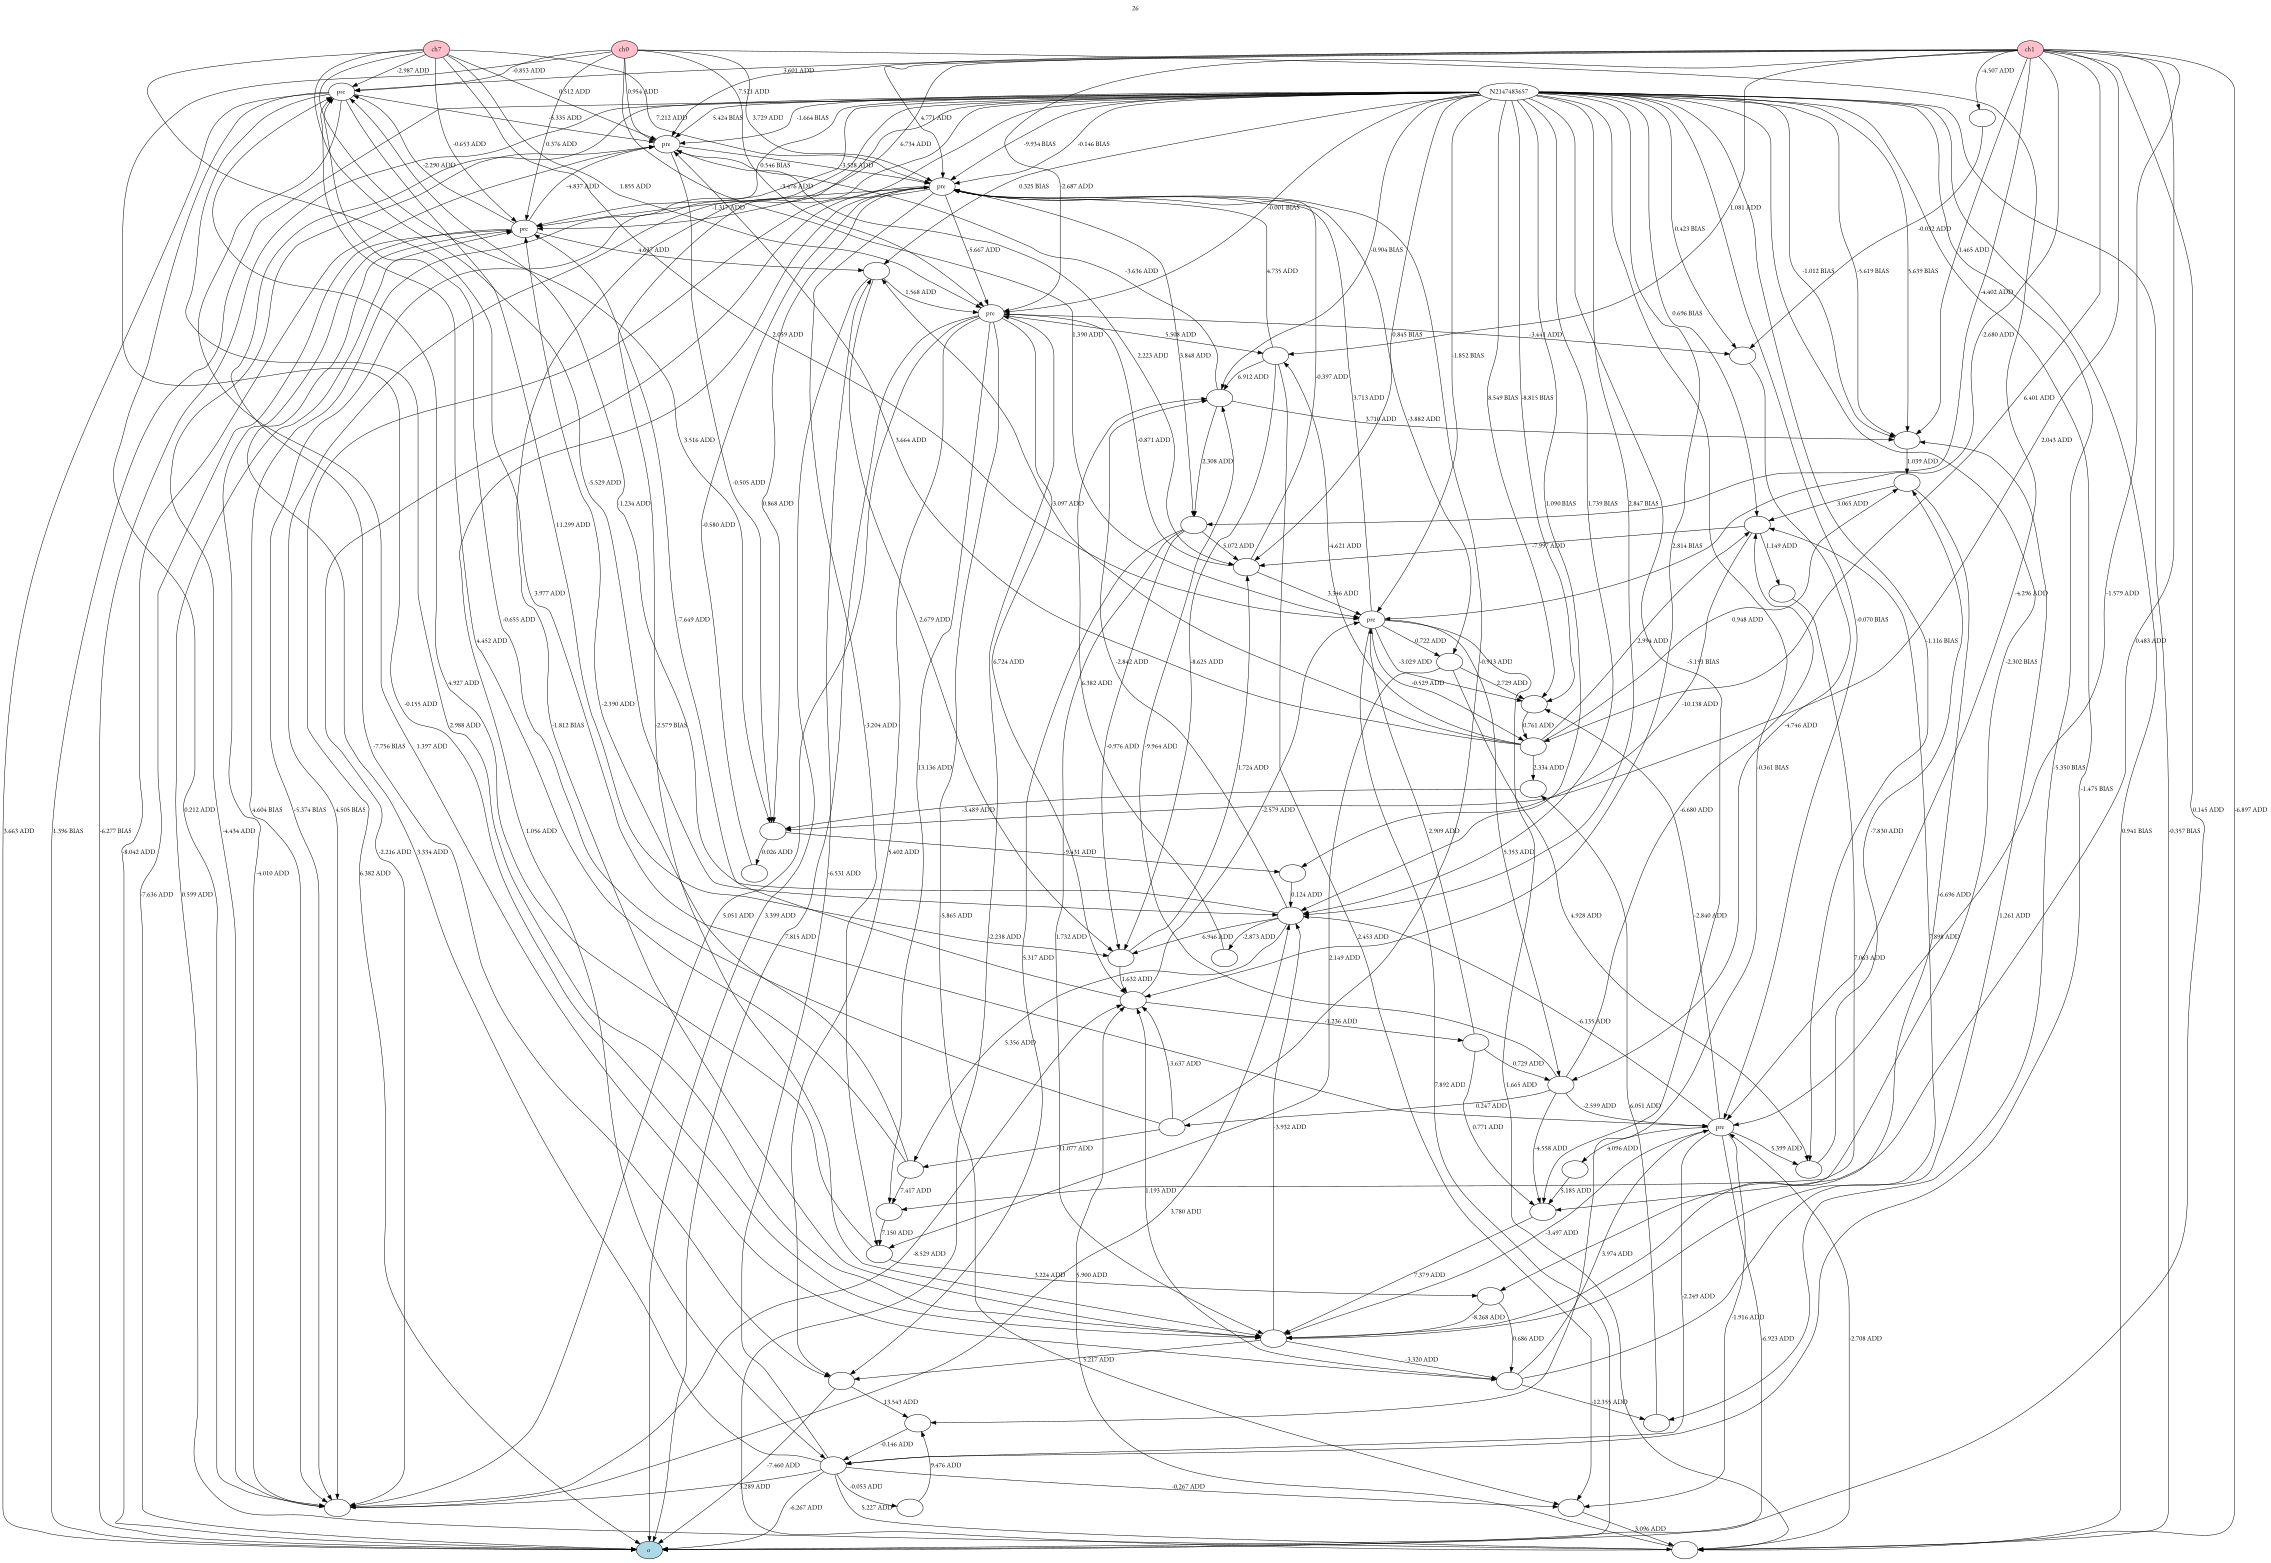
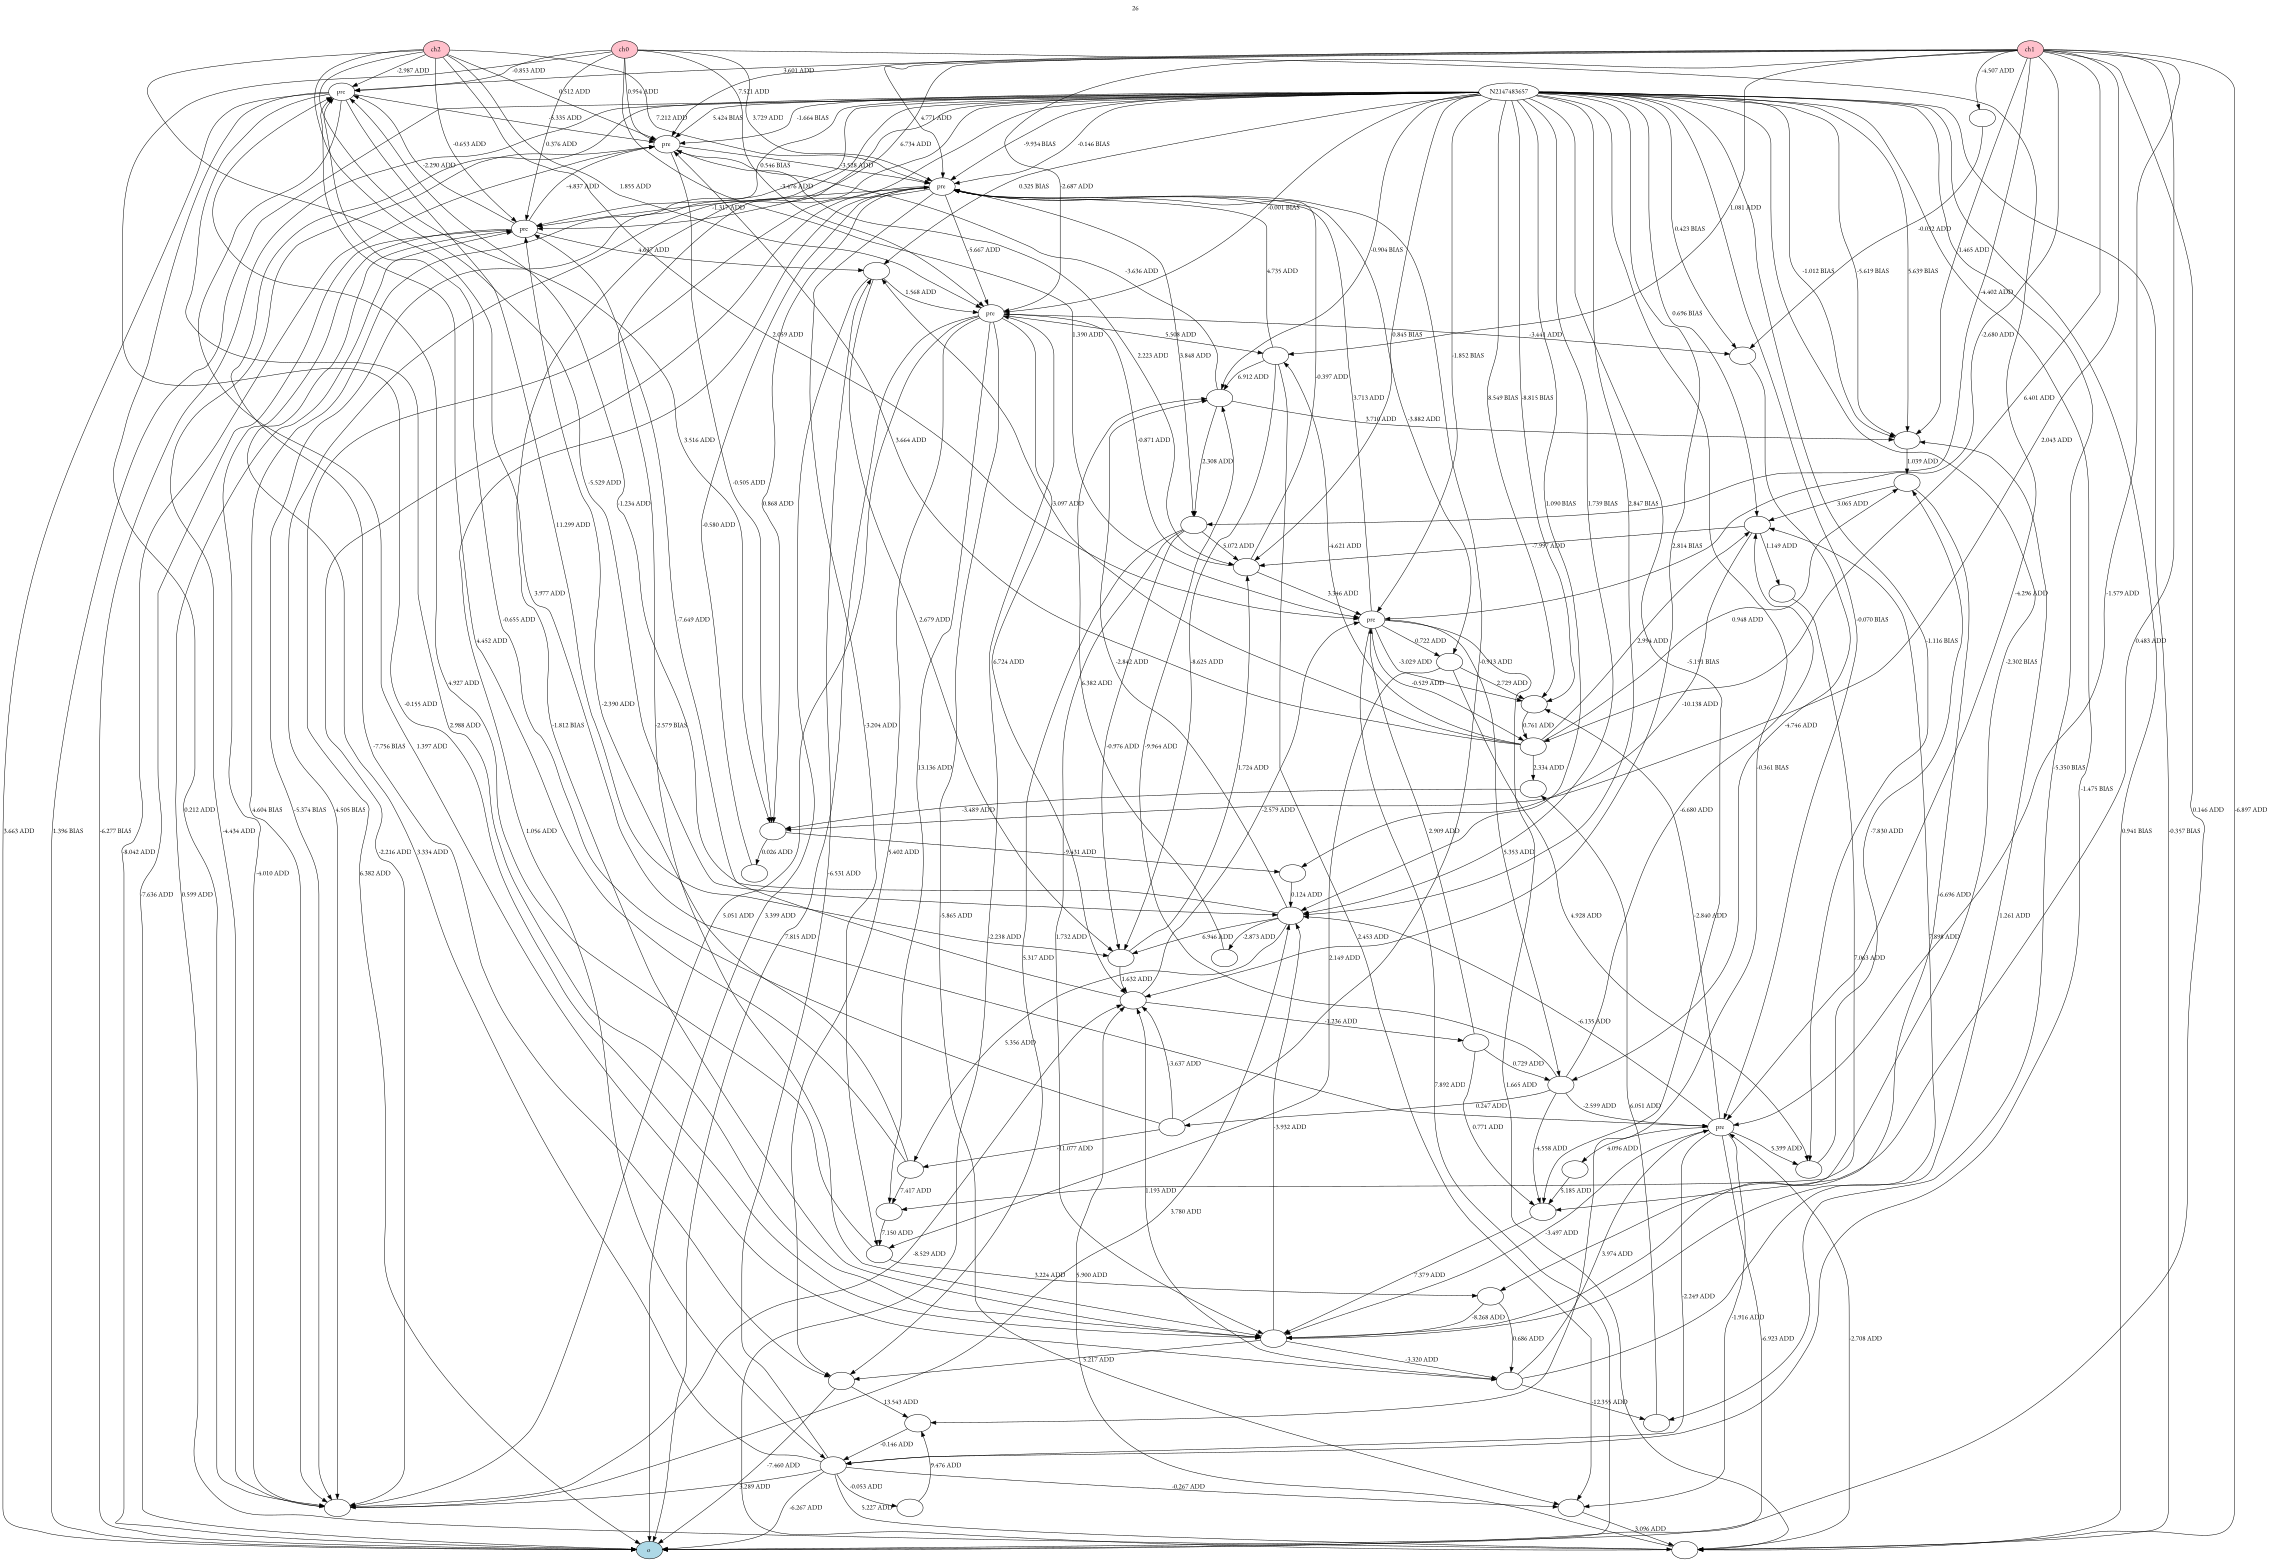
  digraph {
    fontname="EB Garamond"
    label=26
    labelloc=t
    node [fillcolor=white fontname="EB Garamond" style=filled]
    edge [fontname="EB Garamond"]
    n1 [fillcolor=pink label="ch0 "]
-   n2 [fillcolor=pink label=ch7]
+   n2 [fillcolor=pink label="ch2 "]
    n3 [fillcolor=pink label="ch1 "]
    n4 [fillcolor=lightblue label="o "]
    n5 [label="pre "]
    n6 [label="pre "]
    n7 [label="pre "]
    n8 [label="pre "]
    n9 [label="pre "]
    n10 [label="pre "]
    n11 [label="pre "]
    n12 [label=" "]
    n13 [label=" "]
    n14 [label=" "]
    n15 [label=" "]
    n16 [label=" "]
    n17 [label=" "]
    n18 [label=" "]
    n19 [label=" "]
    n20 [label=" "]
    n21 [label=" "]
    n22 [label=" "]
    n23 [label=" "]
    n24 [label=" "]
    n25 [label=" "]
    n26 [label=" "]
    n27 [label=" "]
    n28 [label=" "]
    n29 [label=" "]
    n30 [label=" "]
    n31 [label=" "]
    n32 [label=" "]
    n33 [label=" "]
    n34 [label=" "]
    n35 [label=" "]
    n36 [label=" "]
    n37 [label=" "]
    n38 [label=" "]
    n39 [label=" "]
    n40 [label=" "]
    n41 [label=" "]
    n42 [label=" "]
    n43 [label=" "]
    n44 [label=" "]
    n45 [label=" "]
    n46 [label=" "]
    n47 [label=" "]
    n48 [label=" "]
    n49 [label=" "]
    n50 [label=" "]
    n51 [label=" "]
    n52 [label=" "]
    n53 [label=N2147483657 fillcolor="" style=""]
    n54 [label=" "]
    subgraph sub_1 {
      rank=min
      n1
      n2
      n3
    }
    subgraph sub_2 {
      rank=max
      n4
    }
    n1 -> n5 [label="-0.853 ADD"]
    n1 -> n6 [label="0.376 ADD"]
    n1 -> n7 [label="1.390 ADD"]
    n1 -> n8 [label="-3.476 ADD"]
    n1 -> n9 [label="0.954 ADD"]
    n1 -> n10 [label="-4.296 ADD"]
    n1 -> n11 [label="3.729 ADD"]
    n1 -> n12 [label="-0.155 ADD"]
    n2 -> n5 [label="-2.987 ADD"]
    n2 -> n6 [label="-0.653 ADD"]
    n2 -> n7 [label="2.059 ADD"]
    n2 -> n8 [label="1.855 ADD"]
    n2 -> n9 [label="0.512 ADD"]
    n2 -> n10 [label="3.977 ADD"]
    n2 -> n11 [label="7.212 ADD"]
    n2 -> n13 [label="3.516 ADD"]
    n2 -> n14 [label="-5.529 ADD"]
-   n3 -> n4 [label="0.145 ADD"]
+   n3 -> n4 [label="0.146 ADD"]
    n3 -> n5 [label="3.601 ADD"]
    n3 -> n6 [label="6.734 ADD"]
    n3 -> n7 [label="-2.680 ADD"]
    n3 -> n8 [label="-2.687 ADD"]
    n3 -> n9 [label="7.521 ADD"]
    n3 -> n10 [label="-1.579 ADD"]
    n3 -> n11 [label="4.771 ADD"]
    n3 -> n13 [label="2.043 ADD"]
    n3 -> n15 [label="-6.897 ADD"]
    n3 -> n16 [label="6.401 ADD"]
    n3 -> n17 [label="1.081 ADD"]
    n3 -> n18 [label="-4.402 ADD"]
    n3 -> n19 [label="1.465 ADD"]
    n3 -> n20 [label="0.483 ADD"]
    n3 -> n21 [label="-4.507 ADD"]
    n5 -> n4 [label="3.663 ADD"]
    n5 -> n9 [label="-5.335 ADD"]
    n5 -> n12 [label="2.988 ADD"]
    n5 -> n22 [label="0.212 ADD"]
    n5 -> n23 [label="11.299 ADD"]
    n5 -> n24 [label="1.397 ADD"]
    n6 -> n4 [label="-7.636 ADD"]
    n6 -> n5 [label="-2.290 ADD"]
    n6 -> n9 [label="-4.837 ADD"]
    n6 -> n22 [label="-4.010 ADD"]
    n6 -> n25 [label="4.637 ADD"]
    n7 -> n4 [label="7.892 ADD"]
    n7 -> n11 [label="3.713 ADD"]
    n7 -> n15 [label="1.665 ADD"]
    n7 -> n16 [label="-0.529 ADD"]
    n7 -> n26 [label="5.353 ADD"]
    n7 -> n27 [label="-3.029 ADD"]
    n7 -> n28 [label="0.722 ADD"]
    n8 -> n4 [label="7.815 ADD"]
    n8 -> n17 [label="5.508 ADD"]
    n8 -> n22 [label="5.051 ADD"]
    n8 -> n29 [label="6.724 ADD"]
    n8 -> n30 [label="-5.865 ADD"]
    n8 -> n31 [label="5.402 ADD"]
    n8 -> n32 [label="-3.441 ADD"]
    n8 -> n33 [label="13.136 ADD"]
    n9 -> n4 [label="-8.042 ADD"]
    n9 -> n11 [label="-3.528 ADD"]
    n9 -> n13 [label="-0.505 ADD"]
    n9 -> n34 [label="2.223 ADD"]
    n10 -> n4 [label="-6.923 ADD"]
    n10 -> n12 [label="-3.497 ADD"]
    n10 -> n14 [label="-6.135 ADD"]
    n10 -> n27 [label="-2.840 ADD"]
    n10 -> n30 [label="-1.916 ADD"]
    n10 -> n35 [label="-2.249 ADD"]
    n10 -> n36 [label="5.399 ADD"]
    n10 -> n37 [label="4.096 ADD"]
    n11 -> n4 [label="6.382 ADD"]
    n11 -> n6 [label="-1.317 ADD"]
    n11 -> n8 [label="-5.667 ADD"]
    n11 -> n13 [label="0.868 ADD"]
    n11 -> n18 [label="3.848 ADD"]
    n11 -> n22 [label="-2.216 ADD"]
    n11 -> n28 [label="-3.882 ADD"]
    n11 -> n35 [label="1.056 ADD"]
    n11 -> n38 [label="-3.204 ADD"]
    n12 -> n14 [label="-3.932 ADD"]
    n12 -> n24 [label="-3.320 ADD"]
    n12 -> n31 [label="5.217 ADD"]
    n12 -> n39 [label="7.898 ADD"]
    n13 -> n47 [label="-9.431 ADD"]
    n13 -> n48 [label="0.026 ADD"]
    n14 -> n5 [label="-1.234 ADD"]
    n14 -> n23 [label="6.946 ADD"]
    n14 -> n43 [label="-2.842 ADD"]
    n14 -> n50 [label="5.356 ADD"]
    n14 -> n51 [label="-2.873 ADD"]
    n15 -> n6 [label="0.599 ADD"]
    n15 -> n8 [label="-2.238 ADD"]
    n15 -> n10 [label="-2.708 ADD"]
    n15 -> n29 [label="5.900 ADD"]
    n16 -> n9 [label="3.664 ADD"]
    n16 -> n17 [label="-4.621 ADD"]
    n16 -> n25 [label="-3.097 ADD"]
    n16 -> n39 [label="2.994 ADD"]
    n16 -> n41 [label="0.948 ADD"]
    n16 -> n42 [label="2.334 ADD"]
    n17 -> n11 [label="4.735 ADD"]
    n17 -> n23 [label="-8.625 ADD"]
    n17 -> n30 [label="2.453 ADD"]
    n17 -> n43 [label="6.912 ADD"]
    n18 -> n12 [label="1.732 ADD"]
    n18 -> n23 [label="-0.976 ADD"]
    n18 -> n31 [label="5.317 ADD"]
    n18 -> n34 [label="5.072 ADD"]
    n19 -> n41 [label="1.039 ADD"]
    n20 -> n12 [label="7.379 ADD"]
    n21 -> n32 [label="-0.032 ADD"]
    n22 -> n9 [label="-4.434 ADD"]
    n22 -> n14 [label="3.780 ADD"]
    n22 -> n29 [label="-8.529 ADD"]
    n23 -> n29 [label="1.632 ADD"]
    n23 -> n34 [label="1.724 ADD"]
    n24 -> n10 [label="3.974 ADD"]
    n24 -> n19 [label="1.261 ADD"]
    n24 -> n29 [label="1.193 ADD"]
    n24 -> n40 [label="-12.355 ADD"]
    n25 -> n4 [label="3.399 ADD"]
    n25 -> n8 [label="1.568 ADD"]
    n25 -> n23 [label="2.679 ADD"]
    n26 -> n10 [label="-2.599 ADD"]
    n26 -> n20 [label="-4.558 ADD"]
    n26 -> n39 [label="-6.680 ADD"]
    n26 -> n43 [label="-9.964 ADD"]
    n26 -> n44 [label="0.247 ADD"]
    n27 -> n16 [label="0.761 ADD"]
    n28 -> n27 [label="2.729 ADD"]
    n28 -> n36 [label="4.928 ADD"]
    n28 -> n38 [label="2.149 ADD"]
    n29 -> n6 [label="-7.649 ADD"]
    n29 -> n7 [label="-2.579 ADD"]
    n29 -> n45 [label="-1.236 ADD"]
    n30 -> n15 [label="3.096 ADD"]
    n31 -> n4 [label="-7.460 ADD"]
    n31 -> n46 [label="13.543 ADD"]
    n32 -> n26 [label="-4.746 ADD"]
    n33 -> n38 [label="7.150 ADD"]
    n34 -> n7 [label="3.346 ADD"]
    n34 -> n8 [label="-0.871 ADD"]
    n34 -> n11 [label="-0.397 ADD"]
    n35 -> n4 [label="-6.267 ADD"]
    n35 -> n6 [label="3.334 ADD"]
    n35 -> n15 [label="5.227 ADD"]
    n35 -> n22 [label="3.289 ADD"]
    n35 -> n25 [label="-6.531 ADD"]
    n35 -> n30 [label="-0.267 ADD"]
    n35 -> n49 [label="-0.053 ADD"]
    n36 -> n41 [label="-7.830 ADD"]
    n37 -> n20 [label="5.185 ADD"]
    n38 -> n5 [label="4.927 ADD"]
    n38 -> n52 [label="3.224 ADD"]
    n39 -> n34 [label="-7.997 ADD"]
    n39 -> n47 [label="-10.138 ADD"]
    n39 -> n54 [label="1.149 ADD"]
    n40 -> n42 [label="6.051 ADD"]
    n41 -> n39 [label="3.065 ADD"]
    n41 -> n52 [label="-6.696 ADD"]
    n42 -> n13 [label="-3.489 ADD"]
    n43 -> n9 [label="-3.636 ADD"]
    n43 -> n18 [label="2.308 ADD"]
    n43 -> n19 [label="3.710 ADD"]
    n44 -> n5 [label="-0.655 ADD"]
    n44 -> n11 [label="-0.913 ADD"]
    n44 -> n29 [label="-3.637 ADD"]
    n44 -> n50 [label="-11.077 ADD"]
    n45 -> n7 [label="2.909 ADD"]
    n45 -> n20 [label="0.771 ADD"]
    n45 -> n26 [label="0.729 ADD"]
    n46 -> n35 [label="-0.146 ADD"]
    n47 -> n14 [label="0.124 ADD"]
    n48 -> n11 [label="-0.580 ADD"]
    n49 -> n46 [label="9.476 ADD"]
    n50 -> n5 [label="4.452 ADD"]
    n50 -> n6 [label="-2.390 ADD"]
    n50 -> n33 [label="7.417 ADD"]
    n51 -> n43 [label="6.382 ADD"]
    n52 -> n12 [label="-8.268 ADD"]
    n52 -> n24 [label="0.686 ADD"]
    n53 -> n4 [label="1.396 BIAS"]
    n53 -> n4 [label="-6.277 BIAS"]
    n53 -> n6 [label="0.546 BIAS"]
    n53 -> n7 [label="-1.852 BIAS"]
    n53 -> n8 [label="-0.001 BIAS"]
    n53 -> n9 [label="5.424 BIAS"]
    n53 -> n9 [label="-1.664 BIAS"]
    n53 -> n10 [label="-0.070 BIAS"]
    n53 -> n11 [label="-0.146 BIAS"]
    n53 -> n11 [label="-9.934 BIAS"]
    n53 -> n12 [label="-1.812 BIAS"]
    n53 -> n12 [label="-2.579 BIAS"]
    n53 -> n14 [label="2.847 BIAS"]
    n53 -> n14 [label="1.090 BIAS"]
    n53 -> n14 [label="1.739 BIAS"]
    n53 -> n15 [label="0.941 BIAS"]
    n53 -> n15 [label="-0.357 BIAS"]
    n53 -> n19 [label="-5.619 BIAS"]
    n53 -> n19 [label="5.639 BIAS"]
    n53 -> n19 [label="-1.012 BIAS"]
    n53 -> n20 [label="-5.191 BIAS"]
    n53 -> n22 [label="4.604 BIAS"]
    n53 -> n22 [label="-5.374 BIAS"]
    n53 -> n22 [label="4.505 BIAS"]
    n53 -> n25 [label="0.325 BIAS"]
    n53 -> n27 [label="-8.815 BIAS"]
    n53 -> n27 [label="8.549 BIAS"]
    n53 -> n29 [label="2.814 BIAS"]
    n53 -> n31 [label="-7.756 BIAS"]
    n53 -> n32 [label="0.423 BIAS"]
    n53 -> n33 [label="-2.302 BIAS"]
    n53 -> n34 [label="0.845 BIAS"]
    n53 -> n35 [label="-1.475 BIAS"]
    n53 -> n36 [label="-1.116 BIAS"]
    n53 -> n39 [label="0.696 BIAS"]
    n53 -> n40 [label="-5.350 BIAS"]
    n53 -> n43 [label="-0.904 BIAS"]
    n53 -> n46 [label="-0.361 BIAS"]
    n54 -> n12 [label="7.063 ADD"]
  }
